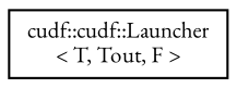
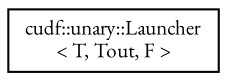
  digraph {
    rankdir=LR
    fontname="EB Garamond"
-   n1 [color=black fillcolor=white fontname="EB Garamond" fontsize=10 height=0.2 label="cudf::cudf::Launcher\l\< T, Tout, F \>" shape=record style=filled width=0.4]
+   n1 [color=black fillcolor=white fontname="EB Garamond" fontsize=10 height=0.2 label="cudf::unary::Launcher\l\< T, Tout, F \>" shape=record style=filled width=0.4]
  }
